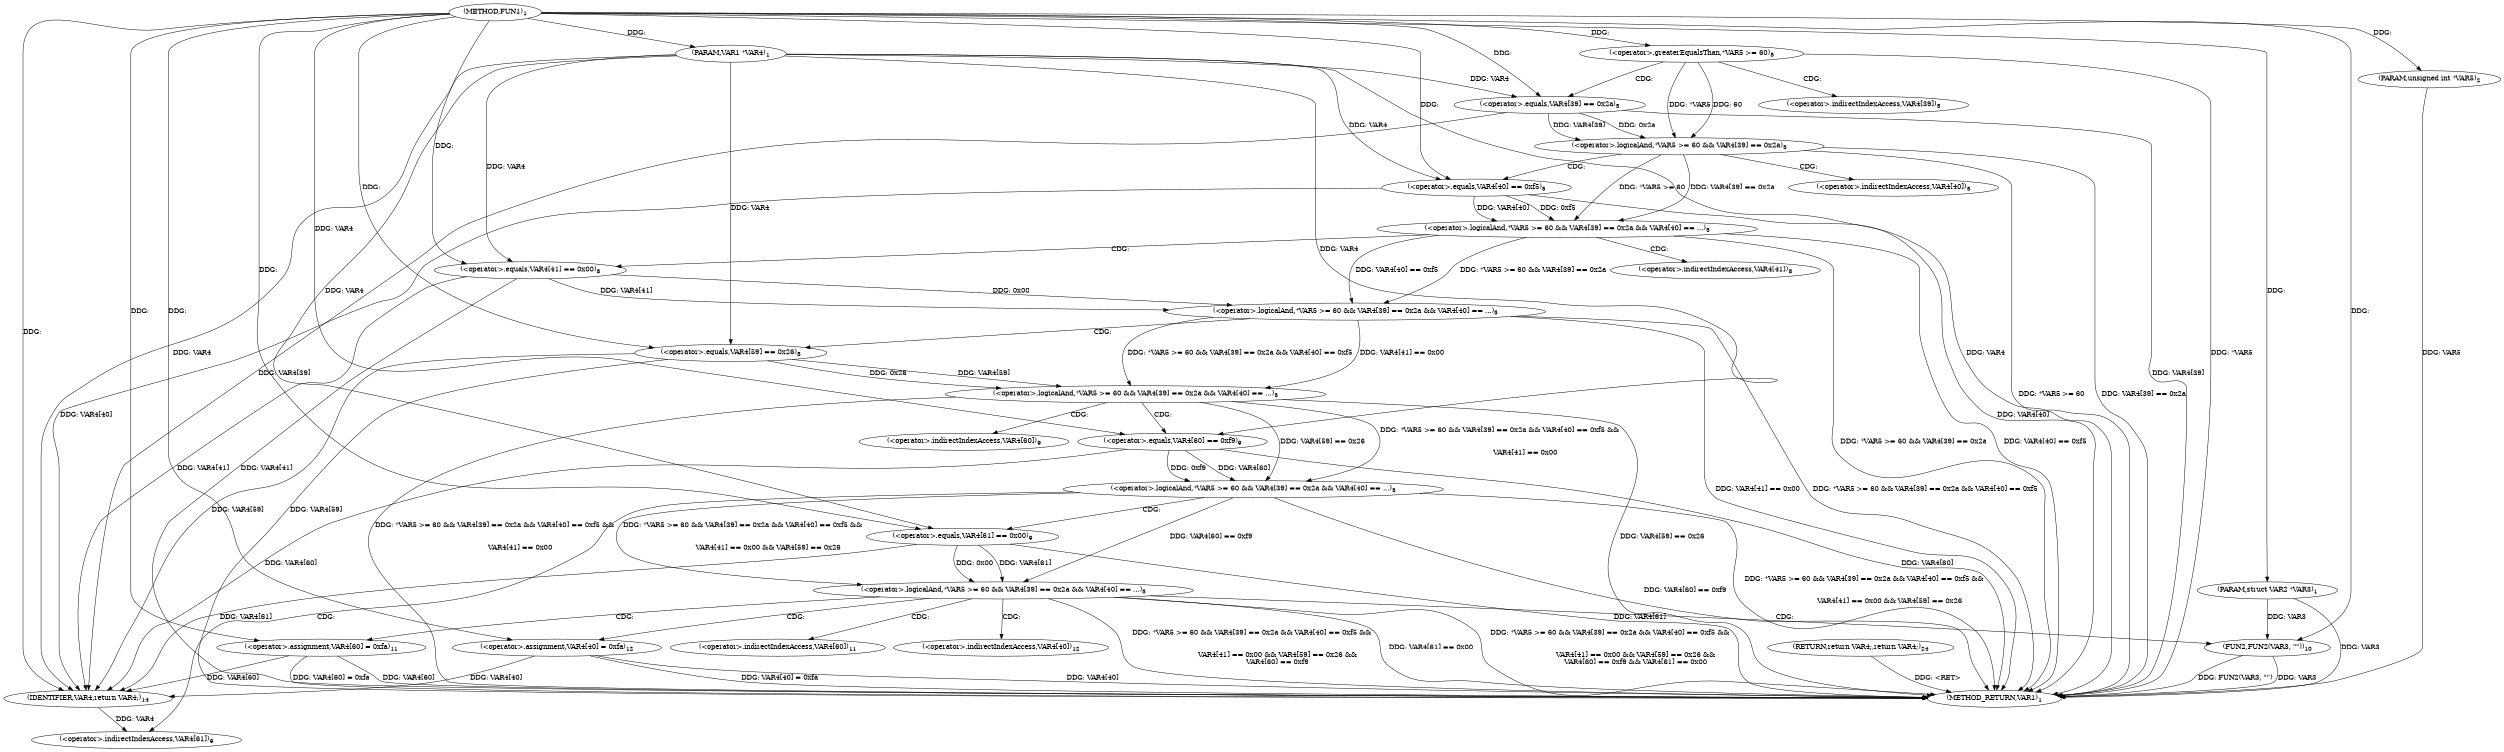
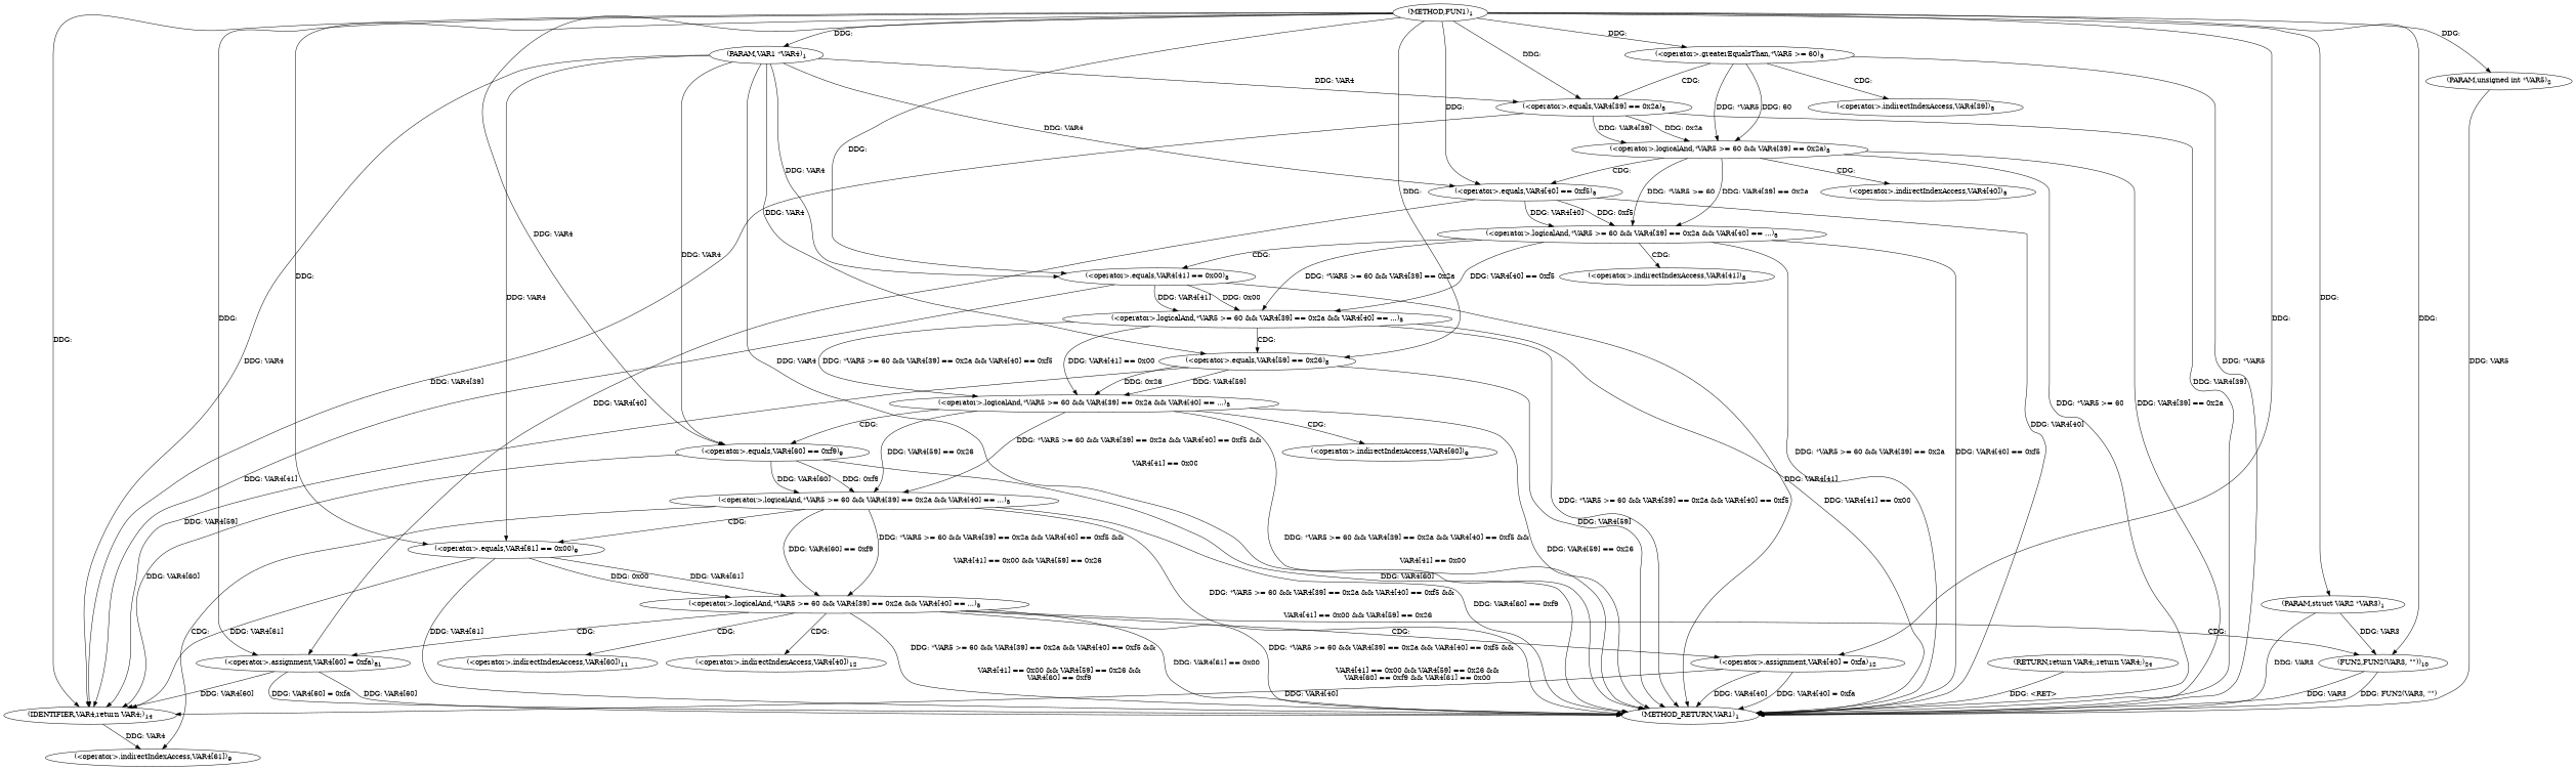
  digraph {
    n1 [label=<(METHOD,FUN1)<SUB>1</SUB>>]
    n2 [label=<(PARAM,struct VAR2 *VAR3)<SUB>1</SUB>>]
    n3 [label=<(PARAM,VAR1 *VAR4)<SUB>1</SUB>>]
    n4 [label=<(PARAM,unsigned int *VAR5)<SUB>2</SUB>>]
    n5 [label=<(IDENTIFIER,VAR4,return VAR4;)<SUB>14</SUB>>]
    n6 [label=<(FUN2,FUN2(VAR3, &quot;&quot;))<SUB>10</SUB>>]
-   n7 [label=<(&lt;operator&gt;.assignment,VAR4[60] = 0xfa)<SUB>11</SUB>>]
+   n7 [label=<(&lt;operator&gt;.assignment,VAR4[60] = 0xfa)<SUB>81</SUB>>]
    n8 [label=<(&lt;operator&gt;.assignment,VAR4[40] = 0xfa)<SUB>12</SUB>>]
    n9 [label=<(&lt;operator&gt;.equals,VAR4[61] == 0x00)<SUB>9</SUB>>]
    n10 [label=<(&lt;operator&gt;.equals,VAR4[60] == 0xf9)<SUB>9</SUB>>]
    n11 [label=<(&lt;operator&gt;.equals,VAR4[59] == 0x26)<SUB>8</SUB>>]
    n12 [label=<(&lt;operator&gt;.equals,VAR4[41] == 0x00)<SUB>8</SUB>>]
    n13 [label=<(&lt;operator&gt;.equals,VAR4[40] == 0xf5)<SUB>5</SUB>>]
    n14 [label=<(&lt;operator&gt;.greaterEqualsThan,*VAR5 &gt;= 60)<SUB>5</SUB>>]
    n15 [label=<(&lt;operator&gt;.equals,VAR4[39] == 0x2a)<SUB>5</SUB>>]
    n16 [label=<(METHOD_RETURN,VAR1)<SUB>1</SUB>>]
    n17 [label=<(&lt;operator&gt;.indirectIndexAccess,VAR4[61])<SUB>9</SUB>>]
    n18 [label=<(&lt;operator&gt;.logicalAnd,*VAR5 &gt;= 60 &amp;&amp; VAR4[39] == 0x2a &amp;&amp; VAR4[40] == ...)<SUB>5</SUB>>]
    n19 [label=<(&lt;operator&gt;.logicalAnd,*VAR5 &gt;= 60 &amp;&amp; VAR4[39] == 0x2a &amp;&amp; VAR4[40] == ...)<SUB>5</SUB>>]
    n20 [label=<(&lt;operator&gt;.logicalAnd,*VAR5 &gt;= 60 &amp;&amp; VAR4[39] == 0x2a &amp;&amp; VAR4[40] == ...)<SUB>5</SUB>>]
    n21 [label=<(&lt;operator&gt;.logicalAnd,*VAR5 &gt;= 60 &amp;&amp; VAR4[39] == 0x2a &amp;&amp; VAR4[40] == ...)<SUB>5</SUB>>]
    n22 [label=<(&lt;operator&gt;.logicalAnd,*VAR5 &gt;= 60 &amp;&amp; VAR4[39] == 0x2a &amp;&amp; VAR4[40] == ...)<SUB>5</SUB>>]
    n23 [label=<(&lt;operator&gt;.logicalAnd,*VAR5 &gt;= 60 &amp;&amp; VAR4[39] == 0x2a)<SUB>5</SUB>>]
    n24 [label=<(&lt;operator&gt;.indirectIndexAccess,VAR4[39])<SUB>5</SUB>>]
    n25 [label=<(RETURN,return VAR4;,return VAR4;)<SUB>24</SUB>>]
    n26 [label=<(&lt;operator&gt;.indirectIndexAccess,VAR4[60])<SUB>11</SUB>>]
    n27 [label=<(&lt;operator&gt;.indirectIndexAccess,VAR4[40])<SUB>12</SUB>>]
    n28 [label=<(&lt;operator&gt;.indirectIndexAccess,VAR4[60])<SUB>9</SUB>>]
    n29 [label=<(&lt;operator&gt;.indirectIndexAccess,VAR4[41])<SUB>8</SUB>>]
    n30 [label=<(&lt;operator&gt;.indirectIndexAccess,VAR4[40])<SUB>5</SUB>>]
    n1 -> n2 [label="DDG: "]
    n1 -> n3 [label="DDG: "]
    n1 -> n4 [label="DDG: "]
    n1 -> n5 [label="DDG: "]
    n1 -> n6 [label="DDG: "]
    n1 -> n7 [label="DDG: "]
    n1 -> n8 [label="DDG: "]
    n1 -> n9 [label="DDG: "]
    n1 -> n10 [label="DDG: VAR4"]
    n1 -> n11 [label="DDG: "]
    n1 -> n12 [label="DDG: "]
    n1 -> n13 [label="DDG: "]
    n1 -> n14 [label="DDG: "]
    n1 -> n15 [label="DDG: "]
    n2 -> n6 [label="DDG: VAR3"]
    n2 -> n16 [label="DDG: VAR3"]
    n3 -> n5 [label="DDG: VAR4"]
    n3 -> n9 [label="DDG: VAR4"]
    n3 -> n10 [label="DDG: VAR4"]
    n3 -> n11 [label="DDG: VAR4"]
    n3 -> n12 [label="DDG: VAR4"]
    n3 -> n13 [label="DDG: VAR4"]
    n3 -> n15 [label="DDG: VAR4"]
    n3 -> n16 [label="DDG: VAR4"]
    n4 -> n16 [label="DDG: VAR5"]
    n5 -> n17 [label="DDG: VAR4"]
    n6 -> n16 [label="DDG: VAR3"]
    n6 -> n16 [label="DDG: FUN2(VAR3, &quot;&quot;)"]
    n7 -> n5 [label="DDG: VAR4[60]"]
    n7 -> n16 [label="DDG: VAR4[60]"]
    n7 -> n16 [label="DDG: VAR4[60] = 0xfa"]
    n8 -> n5 [label="DDG: VAR4[40]"]
    n8 -> n16 [label="DDG: VAR4[40]"]
    n8 -> n16 [label="DDG: VAR4[40] = 0xfa"]
    n9 -> n5 [label="DDG: VAR4[61]"]
    n9 -> n16 [label="DDG: VAR4[61]"]
    n9 -> n18 [label="DDG: VAR4[61]"]
    n9 -> n18 [label="DDG: 0x00"]
    n10 -> n5 [label="DDG: VAR4[60]"]
    n10 -> n16 [label="DDG: VAR4[60]"]
    n10 -> n19 [label="DDG: VAR4[60]"]
    n10 -> n19 [label="DDG: 0xf9"]
    n11 -> n5 [label="DDG: VAR4[59]"]
    n11 -> n16 [label="DDG: VAR4[59]"]
    n11 -> n20 [label="DDG: VAR4[59]"]
    n11 -> n20 [label="DDG: 0x26"]
    n12 -> n5 [label="DDG: VAR4[41]"]
    n12 -> n16 [label="DDG: VAR4[41]"]
    n12 -> n21 [label="DDG: VAR4[41]"]
    n12 -> n21 [label="DDG: 0x00"]
-   n13 -> n5 [label="DDG: VAR4[40]"]
+   n13 -> n7 [label="DDG: VAR4[40]"]
    n13 -> n16 [label="DDG: VAR4[40]"]
    n13 -> n22 [label="DDG: VAR4[40]"]
    n13 -> n22 [label="DDG: 0xf5"]
    n14 -> n15 [label="CDG: "]
    n14 -> n16 [label="DDG: *VAR5"]
    n14 -> n23 [label="DDG: *VAR5"]
    n14 -> n23 [label="DDG: 60"]
    n14 -> n24 [label="CDG: "]
    n15 -> n5 [label="DDG: VAR4[39]"]
    n15 -> n16 [label="DDG: VAR4[39]"]
    n15 -> n23 [label="DDG: VAR4[39]"]
    n15 -> n23 [label="DDG: 0x2a"]
    n18 -> n6 [label="CDG: "]
    n18 -> n7 [label="CDG: "]
    n18 -> n8 [label="CDG: "]
    n18 -> n16 [label="DDG: *VAR5 &gt;= 60 &amp;&amp; VAR4[39] == 0x2a &amp;&amp; VAR4[40] == 0xf5 &amp;&amp;\n\n\n 			VAR4[41] == 0x00 &amp;&amp; VAR4[59] == 0x26 &amp;&amp;\n 			VAR4[60] == 0xf9"]
    n18 -> n16 [label="DDG: VAR4[61] == 0x00"]
    n18 -> n16 [label="DDG: *VAR5 &gt;= 60 &amp;&amp; VAR4[39] == 0x2a &amp;&amp; VAR4[40] == 0xf5 &amp;&amp;\n\n\n 			VAR4[41] == 0x00 &amp;&amp; VAR4[59] == 0x26 &amp;&amp;\n 			VAR4[60] == 0xf9 &amp;&amp; VAR4[61] == 0x00"]
    n18 -> n26 [label="CDG: "]
    n18 -> n27 [label="CDG: "]
    n19 -> n9 [label="CDG: "]
    n19 -> n16 [label="DDG: *VAR5 &gt;= 60 &amp;&amp; VAR4[39] == 0x2a &amp;&amp; VAR4[40] == 0xf5 &amp;&amp;\n\n\n 			VAR4[41] == 0x00 &amp;&amp; VAR4[59] == 0x26"]
    n19 -> n16 [label="DDG: VAR4[60] == 0xf9"]
    n19 -> n17 [label="CDG: "]
    n19 -> n18 [label="DDG: *VAR5 &gt;= 60 &amp;&amp; VAR4[39] == 0x2a &amp;&amp; VAR4[40] == 0xf5 &amp;&amp;\n\n\n 			VAR4[41] == 0x00 &amp;&amp; VAR4[59] == 0x26"]
    n19 -> n18 [label="DDG: VAR4[60] == 0xf9"]
    n20 -> n10 [label="CDG: "]
    n20 -> n16 [label="DDG: *VAR5 &gt;= 60 &amp;&amp; VAR4[39] == 0x2a &amp;&amp; VAR4[40] == 0xf5 &amp;&amp;\n\n\n 			VAR4[41] == 0x00"]
    n20 -> n16 [label="DDG: VAR4[59] == 0x26"]
    n20 -> n19 [label="DDG: *VAR5 &gt;= 60 &amp;&amp; VAR4[39] == 0x2a &amp;&amp; VAR4[40] == 0xf5 &amp;&amp;\n\n\n 			VAR4[41] == 0x00"]
    n20 -> n19 [label="DDG: VAR4[59] == 0x26"]
    n20 -> n28 [label="CDG: "]
    n21 -> n11 [label="CDG: "]
    n21 -> n16 [label="DDG: *VAR5 &gt;= 60 &amp;&amp; VAR4[39] == 0x2a &amp;&amp; VAR4[40] == 0xf5"]
    n21 -> n16 [label="DDG: VAR4[41] == 0x00"]
    n21 -> n20 [label="DDG: *VAR5 &gt;= 60 &amp;&amp; VAR4[39] == 0x2a &amp;&amp; VAR4[40] == 0xf5"]
    n21 -> n20 [label="DDG: VAR4[41] == 0x00"]
    n22 -> n12 [label="CDG: "]
    n22 -> n16 [label="DDG: *VAR5 &gt;= 60 &amp;&amp; VAR4[39] == 0x2a"]
    n22 -> n16 [label="DDG: VAR4[40] == 0xf5"]
    n22 -> n21 [label="DDG: *VAR5 &gt;= 60 &amp;&amp; VAR4[39] == 0x2a"]
    n22 -> n21 [label="DDG: VAR4[40] == 0xf5"]
    n22 -> n29 [label="CDG: "]
    n23 -> n13 [label="CDG: "]
    n23 -> n16 [label="DDG: *VAR5 &gt;= 60"]
    n23 -> n16 [label="DDG: VAR4[39] == 0x2a"]
    n23 -> n22 [label="DDG: *VAR5 &gt;= 60"]
    n23 -> n22 [label="DDG: VAR4[39] == 0x2a"]
    n23 -> n30 [label="CDG: "]
    n25 -> n16 [label="DDG: &lt;RET&gt;"]
  }
